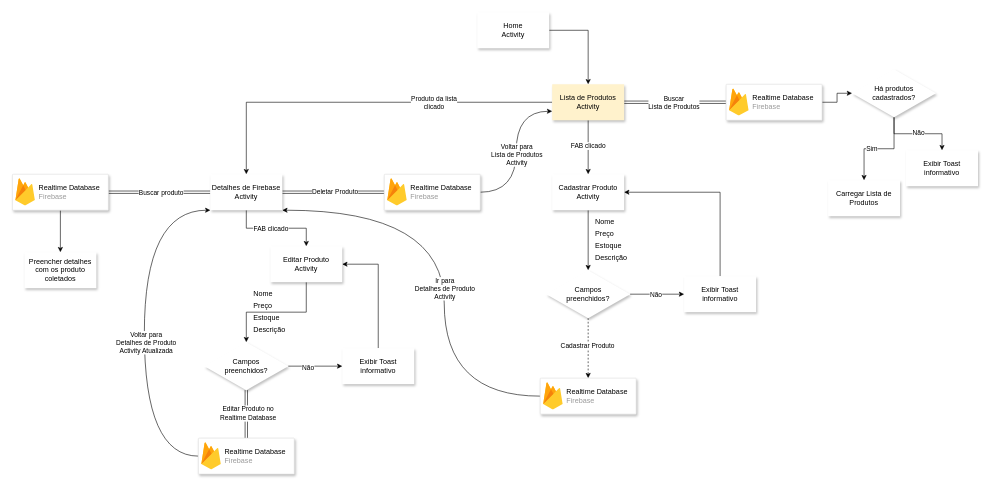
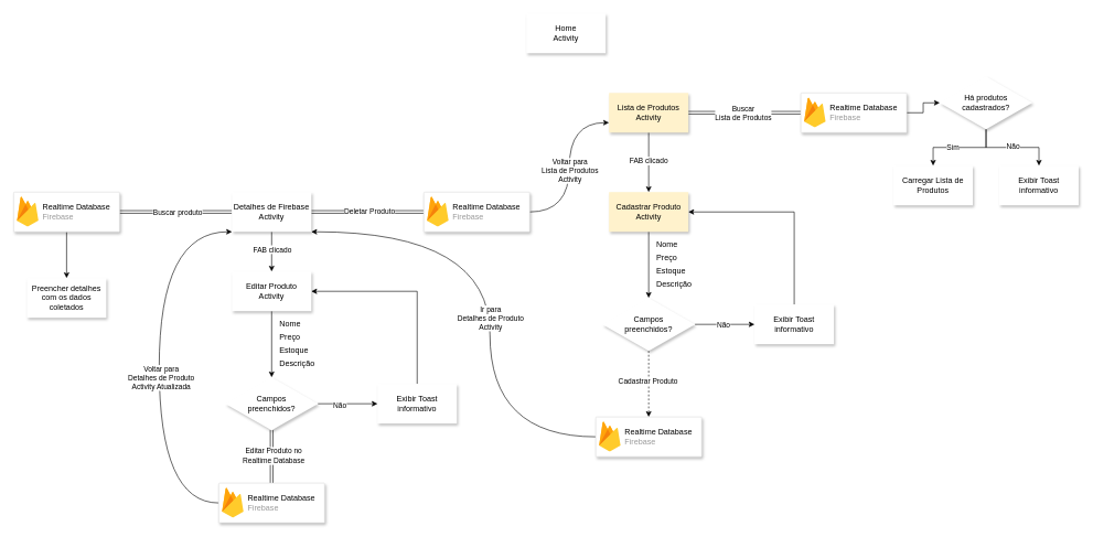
  <mxCell id="0" />
  <mxCell id="1" parent="0" />
- <mxCell id="2" value="" style="edgeStyle=orthogonalEdgeStyle;rounded=0;orthogonalLoop=1;jettySize=auto;html=1;" edge="1" parent="1" source="3" target="10"><mxGeometry relative="1" as="geometry" /></mxCell>
  <mxCell id="3" value="Home&lt;br&gt;Activity" style="rounded=0;whiteSpace=wrap;html=1;shadow=1;strokeColor=none;" vertex="1" parent="1"><mxGeometry x="795" y="20" width="120" height="60" as="geometry" /></mxCell>
- <mxCell id="4" style="edgeStyle=orthogonalEdgeStyle;rounded=0;orthogonalLoop=1;jettySize=auto;html=1;exitX=0;exitY=0.5;exitDx=0;exitDy=0;" edge="1" parent="1" source="10" target="17"><mxGeometry relative="1" as="geometry" /></mxCell>
- <mxCell id="5" value="Produto da lista&lt;br&gt;clicado" style="edgeLabel;html=1;align=center;verticalAlign=middle;resizable=0;points=[];" vertex="1" connectable="0" parent="4"><mxGeometry x="-0.373" relative="1" as="geometry"><mxPoint as="offset" /></mxGeometry></mxCell>
  <mxCell id="6" style="edgeStyle=orthogonalEdgeStyle;rounded=0;orthogonalLoop=1;jettySize=auto;html=1;entryX=0;entryY=0.5;entryDx=0;entryDy=0;shape=link;" edge="1" parent="1" source="10" target="28"><mxGeometry relative="1" as="geometry" /></mxCell>
  <mxCell id="7" value="Buscar&lt;br&gt;Lista de Produtos" style="edgeLabel;html=1;align=center;verticalAlign=middle;resizable=0;points=[];" vertex="1" connectable="0" parent="6"><mxGeometry x="-0.128" y="1" relative="1" as="geometry"><mxPoint x="8" y="1" as="offset" /></mxGeometry></mxCell>
  <mxCell id="8" style="edgeStyle=orthogonalEdgeStyle;rounded=0;orthogonalLoop=1;jettySize=auto;html=1;" edge="1" parent="1" source="10" target="21"><mxGeometry relative="1" as="geometry" /></mxCell>
  <mxCell id="9" value="FAB clicado" style="edgeLabel;html=1;align=center;verticalAlign=middle;resizable=0;points=[];" vertex="1" connectable="0" parent="8"><mxGeometry x="-0.066" y="-1" relative="1" as="geometry"><mxPoint as="offset" /></mxGeometry></mxCell>
  <mxCell id="10" value="Lista de Produtos&lt;br&gt;Activity" style="whiteSpace=wrap;html=1;rounded=0;shadow=1;strokeColor=none;fillColor=#fff2cc;" vertex="1" parent="1"><mxGeometry x="920" y="140" width="120" height="60" as="geometry" /></mxCell>
  <mxCell id="11" style="edgeStyle=orthogonalEdgeStyle;rounded=0;orthogonalLoop=1;jettySize=auto;html=1;shape=link;" edge="1" parent="1" source="17" target="34"><mxGeometry relative="1" as="geometry"><mxPoint x="170" y="320" as="targetPoint" /></mxGeometry></mxCell>
  <mxCell id="12" value="Buscar produto" style="edgeLabel;html=1;align=center;verticalAlign=middle;resizable=0;points=[];" vertex="1" connectable="0" parent="11"><mxGeometry x="-0.028" relative="1" as="geometry"><mxPoint as="offset" /></mxGeometry></mxCell>
  <mxCell id="13" value="" style="edgeStyle=orthogonalEdgeStyle;rounded=0;orthogonalLoop=1;jettySize=auto;html=1;shape=link;" edge="1" parent="1" source="17" target="38"><mxGeometry relative="1" as="geometry" /></mxCell>
  <mxCell id="14" value="Deletar Produto" style="edgeLabel;html=1;align=center;verticalAlign=middle;resizable=0;points=[];" vertex="1" connectable="0" parent="13"><mxGeometry x="0.018" y="1" relative="1" as="geometry"><mxPoint as="offset" /></mxGeometry></mxCell>
  <mxCell id="15" value="" style="edgeStyle=orthogonalEdgeStyle;rounded=0;orthogonalLoop=1;jettySize=auto;html=1;" edge="1" parent="1" source="17" target="19"><mxGeometry relative="1" as="geometry" /></mxCell>
  <mxCell id="16" value="FAB clicado" style="edgeLabel;html=1;align=center;verticalAlign=middle;resizable=0;points=[];" vertex="1" connectable="0" parent="15"><mxGeometry x="-0.129" relative="1" as="geometry"><mxPoint as="offset" /></mxGeometry></mxCell>
  <mxCell id="17" value="Detalhes de Firebase&lt;br&gt;Activity" style="whiteSpace=wrap;html=1;rounded=0;strokeColor=none;shadow=1;" vertex="1" parent="1"><mxGeometry x="350" y="290" width="120" height="60" as="geometry" /></mxCell>
  <mxCell id="18" value="" style="edgeStyle=orthogonalEdgeStyle;rounded=0;orthogonalLoop=1;jettySize=auto;html=1;" edge="1" parent="1" source="19" target="44"><mxGeometry relative="1" as="geometry"><mxPoint x="410" y="540" as="targetPoint" /></mxGeometry></mxCell>
- <mxCell id="19" value="Editar Produto&lt;br&gt;Activity" style="whiteSpace=wrap;html=1;rounded=0;shadow=1;strokeColor=none;" vertex="1" parent="1"><mxGeometry x="450" y="410" width="120" height="60" as="geometry" /></mxCell>
+ <mxCell id="19" value="Editar Produto&lt;br&gt;Activity" style="whiteSpace=wrap;html=1;rounded=0;shadow=1;strokeColor=none;" vertex="1" parent="1"><mxGeometry x="350" y="410" width="120" height="60" as="geometry" /></mxCell>
  <mxCell id="20" style="edgeStyle=orthogonalEdgeStyle;rounded=0;orthogonalLoop=1;jettySize=auto;html=1;" edge="1" parent="1" source="21" target="57"><mxGeometry relative="1" as="geometry" /></mxCell>
- <mxCell id="21" value="Cadastrar Produto&lt;br&gt;Activity" style="whiteSpace=wrap;html=1;rounded=0;shadow=1;strokeColor=none;" vertex="1" parent="1"><mxGeometry x="920" y="290" width="120" height="60" as="geometry" /></mxCell>
+ <mxCell id="21" value="Cadastrar Produto&lt;br&gt;Activity" style="whiteSpace=wrap;html=1;rounded=0;shadow=1;strokeColor=none;fillColor=#fff2cc;" vertex="1" parent="1"><mxGeometry x="920" y="290" width="120" height="60" as="geometry" /></mxCell>
  <mxCell id="22" style="edgeStyle=orthogonalEdgeStyle;rounded=0;orthogonalLoop=1;jettySize=auto;html=1;" edge="1" parent="1" source="26" target="30"><mxGeometry relative="1" as="geometry" /></mxCell>
  <mxCell id="23" value="Sim" style="edgeLabel;html=1;align=center;verticalAlign=middle;resizable=0;points=[];" vertex="1" connectable="0" parent="22"><mxGeometry x="0.161" relative="1" as="geometry"><mxPoint as="offset" /></mxGeometry></mxCell>
  <mxCell id="24" style="edgeStyle=orthogonalEdgeStyle;rounded=0;orthogonalLoop=1;jettySize=auto;html=1;" edge="1" parent="1" source="26" target="31"><mxGeometry relative="1" as="geometry" /></mxCell>
  <mxCell id="25" value="Não" style="edgeLabel;html=1;align=center;verticalAlign=middle;resizable=0;points=[];" vertex="1" connectable="0" parent="24"><mxGeometry x="0.013" y="2" relative="1" as="geometry"><mxPoint as="offset" /></mxGeometry></mxCell>
  <mxCell id="26" value="Há produtos cadastrados?" style="rhombus;whiteSpace=wrap;html=1;rounded=0;shadow=1;strokeColor=none;" vertex="1" parent="1"><mxGeometry x="1420" y="115" width="140" height="80" as="geometry" /></mxCell>
  <mxCell id="27" value="" style="edgeStyle=orthogonalEdgeStyle;rounded=0;orthogonalLoop=1;jettySize=auto;html=1;" edge="1" parent="1" source="28" target="26"><mxGeometry relative="1" as="geometry" /></mxCell>
  <mxCell id="28" value="" style="strokeColor=#dddddd;shadow=1;strokeWidth=1;rounded=1;absoluteArcSize=1;arcSize=2;" vertex="1" parent="1"><mxGeometry x="1210" y="140" width="160" height="60" as="geometry" /></mxCell>
  <mxCell id="29" value="&lt;font color=&quot;#000000&quot;&gt;Realtime Database&lt;/font&gt;&lt;br&gt;Firebase" style="sketch=0;dashed=0;connectable=0;html=1;fillColor=#5184F3;strokeColor=none;shape=mxgraph.gcp2.firebase;part=1;labelPosition=right;verticalLabelPosition=middle;align=left;verticalAlign=middle;spacingLeft=5;fontColor=#999999;fontSize=12;" vertex="1" parent="28"><mxGeometry width="32.4" height="45" relative="1" as="geometry"><mxPoint x="5" y="7" as="offset" /></mxGeometry></mxCell>
- <mxCell id="30" value="Carregar Lista de Produtos" style="rounded=0;whiteSpace=wrap;html=1;shadow=1;strokeColor=none;" vertex="1" parent="1"><mxGeometry x="1380" y="300" width="120" height="60" as="geometry" /></mxCell>
+ <mxCell id="30" value="Carregar Lista de Produtos" style="rounded=0;whiteSpace=wrap;html=1;shadow=1;strokeColor=none;" vertex="1" parent="1"><mxGeometry x="1350" y="250" width="120" height="60" as="geometry" /></mxCell>
  <mxCell id="31" value="Exibir Toast informativo" style="rounded=0;whiteSpace=wrap;html=1;shadow=1;strokeColor=none;" vertex="1" parent="1"><mxGeometry x="1510" y="250" width="120" height="60" as="geometry" /></mxCell>
  <mxCell id="32" value="" style="edgeStyle=orthogonalEdgeStyle;rounded=0;orthogonalLoop=1;jettySize=auto;html=1;" edge="1" parent="1" source="34" target="33"><mxGeometry relative="1" as="geometry"><mxPoint x="100" y="350" as="sourcePoint" /></mxGeometry></mxCell>
- <mxCell id="33" value="Preencher detalhes com os produto coletados" style="rounded=0;whiteSpace=wrap;html=1;shadow=1;strokeColor=none;" vertex="1" parent="1"><mxGeometry x="40" y="420" width="120" height="60" as="geometry" /></mxCell>
+ <mxCell id="33" value="Preencher detalhes com os dados coletados" style="rounded=0;whiteSpace=wrap;html=1;shadow=1;strokeColor=none;" vertex="1" parent="1"><mxGeometry x="40" y="420" width="120" height="60" as="geometry" /></mxCell>
  <mxCell id="34" value="" style="strokeColor=#dddddd;shadow=1;strokeWidth=1;rounded=1;absoluteArcSize=1;arcSize=2;" vertex="1" parent="1"><mxGeometry x="20" y="290" width="160" height="60" as="geometry" /></mxCell>
  <mxCell id="35" value="&lt;font color=&quot;#000000&quot;&gt;Realtime Database&lt;/font&gt;&lt;br&gt;Firebase" style="sketch=0;dashed=0;connectable=0;html=1;fillColor=#5184F3;strokeColor=none;shape=mxgraph.gcp2.firebase;part=1;labelPosition=right;verticalLabelPosition=middle;align=left;verticalAlign=middle;spacingLeft=5;fontColor=#999999;fontSize=12;" vertex="1" parent="34"><mxGeometry width="32.4" height="45" relative="1" as="geometry"><mxPoint x="5" y="7" as="offset" /></mxGeometry></mxCell>
  <mxCell id="36" style="edgeStyle=orthogonalEdgeStyle;rounded=0;orthogonalLoop=1;jettySize=auto;html=1;entryX=0;entryY=0.75;entryDx=0;entryDy=0;curved=1;" edge="1" parent="1" source="38" target="10"><mxGeometry relative="1" as="geometry" /></mxCell>
  <mxCell id="37" value="Voltar para&lt;br&gt;Lista de Produtos&lt;br&gt;Activity" style="edgeLabel;html=1;align=center;verticalAlign=middle;resizable=0;points=[];" vertex="1" connectable="0" parent="36"><mxGeometry x="-0.036" relative="1" as="geometry"><mxPoint as="offset" /></mxGeometry></mxCell>
  <mxCell id="38" value="" style="strokeColor=#dddddd;shadow=1;strokeWidth=1;rounded=1;absoluteArcSize=1;arcSize=2;" vertex="1" parent="1"><mxGeometry x="640" y="290" width="160" height="60" as="geometry" /></mxCell>
  <mxCell id="39" value="&lt;font color=&quot;#000000&quot;&gt;Realtime Database&lt;/font&gt;&lt;br&gt;Firebase" style="sketch=0;dashed=0;connectable=0;html=1;fillColor=#5184F3;strokeColor=none;shape=mxgraph.gcp2.firebase;part=1;labelPosition=right;verticalLabelPosition=middle;align=left;verticalAlign=middle;spacingLeft=5;fontColor=#999999;fontSize=12;" vertex="1" parent="38"><mxGeometry width="32.4" height="45" relative="1" as="geometry"><mxPoint x="5" y="7" as="offset" /></mxGeometry></mxCell>
  <mxCell id="40" value="" style="edgeStyle=orthogonalEdgeStyle;rounded=0;orthogonalLoop=1;jettySize=auto;html=1;" edge="1" parent="1" source="44" target="50"><mxGeometry relative="1" as="geometry" /></mxCell>
  <mxCell id="41" value="Não" style="edgeLabel;html=1;align=center;verticalAlign=middle;resizable=0;points=[];" vertex="1" connectable="0" parent="40"><mxGeometry x="-0.29" y="-2" relative="1" as="geometry"><mxPoint as="offset" /></mxGeometry></mxCell>
  <mxCell id="42" value="" style="edgeStyle=orthogonalEdgeStyle;rounded=0;orthogonalLoop=1;jettySize=auto;html=1;shape=link;" edge="1" parent="1" source="44" target="53"><mxGeometry relative="1" as="geometry" /></mxCell>
  <mxCell id="43" value="Editar Produto no&lt;br&gt;Realtime Database" style="edgeLabel;html=1;align=center;verticalAlign=middle;resizable=0;points=[];" vertex="1" connectable="0" parent="42"><mxGeometry x="-0.06" y="2" relative="1" as="geometry"><mxPoint as="offset" /></mxGeometry></mxCell>
  <mxCell id="44" value="Campos&lt;br&gt;preenchidos?" style="rhombus;whiteSpace=wrap;html=1;rounded=0;shadow=1;strokeColor=none;" vertex="1" parent="1"><mxGeometry x="340" y="570" width="140" height="80" as="geometry" /></mxCell>
  <mxCell id="45" value="Nome" style="text;html=1;align=left;verticalAlign=middle;whiteSpace=wrap;rounded=0;" vertex="1" parent="1"><mxGeometry x="420" y="480" width="60" height="20" as="geometry" /></mxCell>
  <mxCell id="46" value="Preço" style="text;html=1;align=left;verticalAlign=middle;whiteSpace=wrap;rounded=0;" vertex="1" parent="1"><mxGeometry x="420" y="500" width="60" height="20" as="geometry" /></mxCell>
  <mxCell id="47" value="Estoque" style="text;html=1;align=left;verticalAlign=middle;whiteSpace=wrap;rounded=0;" vertex="1" parent="1"><mxGeometry x="420" y="520" width="60" height="20" as="geometry" /></mxCell>
  <mxCell id="48" value="Descrição" style="text;html=1;align=left;verticalAlign=middle;whiteSpace=wrap;rounded=0;" vertex="1" parent="1"><mxGeometry x="420" y="540" width="60" height="20" as="geometry" /></mxCell>
  <mxCell id="49" style="edgeStyle=orthogonalEdgeStyle;rounded=0;orthogonalLoop=1;jettySize=auto;html=1;entryX=1;entryY=0.5;entryDx=0;entryDy=0;" edge="1" parent="1" source="50" target="19"><mxGeometry relative="1" as="geometry"><Array as="points"><mxPoint x="630" y="440" /></Array></mxGeometry></mxCell>
  <mxCell id="50" value="Exibir Toast informativo" style="whiteSpace=wrap;html=1;rounded=0;shadow=1;strokeColor=none;" vertex="1" parent="1"><mxGeometry x="570" y="580" width="120" height="60" as="geometry" /></mxCell>
  <mxCell id="51" style="edgeStyle=orthogonalEdgeStyle;rounded=0;orthogonalLoop=1;jettySize=auto;html=1;entryX=0;entryY=1;entryDx=0;entryDy=0;curved=1;" edge="1" parent="1" source="53" target="17"><mxGeometry relative="1" as="geometry"><Array as="points"><mxPoint x="240" y="760" /><mxPoint x="240" y="350" /></Array></mxGeometry></mxCell>
  <mxCell id="52" value="Voltar para&lt;br&gt;Detalhes de Produto&lt;br&gt;Activity Atualizada" style="edgeLabel;html=1;align=center;verticalAlign=middle;resizable=0;points=[];" vertex="1" connectable="0" parent="51"><mxGeometry x="-0.081" y="-2" relative="1" as="geometry"><mxPoint as="offset" /></mxGeometry></mxCell>
  <mxCell id="53" value="" style="strokeColor=#dddddd;shadow=1;strokeWidth=1;rounded=1;absoluteArcSize=1;arcSize=2;" vertex="1" parent="1"><mxGeometry x="330" y="730" width="160" height="60" as="geometry" /></mxCell>
  <mxCell id="54" value="&lt;font color=&quot;#000000&quot;&gt;Realtime Database&lt;/font&gt;&lt;br&gt;Firebase" style="sketch=0;dashed=0;connectable=0;html=1;fillColor=#5184F3;strokeColor=none;shape=mxgraph.gcp2.firebase;part=1;labelPosition=right;verticalLabelPosition=middle;align=left;verticalAlign=middle;spacingLeft=5;fontColor=#999999;fontSize=12;" vertex="1" parent="53"><mxGeometry width="32.4" height="45" relative="1" as="geometry"><mxPoint x="5" y="7" as="offset" /></mxGeometry></mxCell>
  <mxCell id="55" value="" style="edgeStyle=orthogonalEdgeStyle;rounded=0;orthogonalLoop=1;jettySize=auto;html=1;dashed=1;" edge="1" parent="1" source="57" target="68"><mxGeometry relative="1" as="geometry" /></mxCell>
  <mxCell id="56" value="Cadastrar Produto" style="edgeLabel;html=1;align=center;verticalAlign=middle;resizable=0;points=[];" vertex="1" connectable="0" parent="55"><mxGeometry x="-0.097" y="-2" relative="1" as="geometry"><mxPoint as="offset" /></mxGeometry></mxCell>
  <mxCell id="57" value="Campos&lt;br&gt;preenchidos?" style="rhombus;whiteSpace=wrap;html=1;rounded=0;shadow=1;strokeColor=none;" vertex="1" parent="1"><mxGeometry x="910" y="450" width="140" height="80" as="geometry" /></mxCell>
  <mxCell id="58" value="Nome" style="text;html=1;align=left;verticalAlign=middle;whiteSpace=wrap;rounded=0;" vertex="1" parent="1"><mxGeometry x="990" y="360" width="60" height="20" as="geometry" /></mxCell>
  <mxCell id="59" value="Preço" style="text;html=1;align=left;verticalAlign=middle;whiteSpace=wrap;rounded=0;" vertex="1" parent="1"><mxGeometry x="990" y="380" width="60" height="20" as="geometry" /></mxCell>
  <mxCell id="60" value="Estoque" style="text;html=1;align=left;verticalAlign=middle;whiteSpace=wrap;rounded=0;" vertex="1" parent="1"><mxGeometry x="990" y="400" width="60" height="20" as="geometry" /></mxCell>
  <mxCell id="61" value="Descrição" style="text;html=1;align=left;verticalAlign=middle;whiteSpace=wrap;rounded=0;" vertex="1" parent="1"><mxGeometry x="990" y="420" width="60" height="20" as="geometry" /></mxCell>
  <mxCell id="62" value="" style="edgeStyle=orthogonalEdgeStyle;rounded=0;orthogonalLoop=1;jettySize=auto;html=1;exitX=1;exitY=0.5;exitDx=0;exitDy=0;" edge="1" parent="1" target="65" source="57"><mxGeometry relative="1" as="geometry"><mxPoint x="1110" y="580" as="sourcePoint" /></mxGeometry></mxCell>
  <mxCell id="63" value="Não" style="edgeLabel;html=1;align=center;verticalAlign=middle;resizable=0;points=[];" vertex="1" connectable="0" parent="62"><mxGeometry x="-0.073" relative="1" as="geometry"><mxPoint as="offset" /></mxGeometry></mxCell>
  <mxCell id="64" style="rounded=0;orthogonalLoop=1;jettySize=auto;html=1;entryX=1;entryY=0.5;entryDx=0;entryDy=0;edgeStyle=orthogonalEdgeStyle;exitX=0.5;exitY=0;exitDx=0;exitDy=0;" edge="1" parent="1" source="65" target="21"><mxGeometry relative="1" as="geometry"><mxPoint x="1050" y="330" as="targetPoint" /></mxGeometry></mxCell>
  <mxCell id="65" value="Exibir Toast informativo" style="whiteSpace=wrap;html=1;rounded=0;shadow=1;strokeColor=none;" vertex="1" parent="1"><mxGeometry x="1140" y="460" width="120" height="60" as="geometry" /></mxCell>
  <mxCell id="66" style="edgeStyle=orthogonalEdgeStyle;rounded=0;orthogonalLoop=1;jettySize=auto;html=1;entryX=1;entryY=1;entryDx=0;entryDy=0;curved=1;" edge="1" parent="1" source="68" target="17"><mxGeometry relative="1" as="geometry"><Array as="points"><mxPoint x="740" y="660" /><mxPoint x="740" y="350" /></Array></mxGeometry></mxCell>
  <mxCell id="67" value="Ir para&lt;br&gt;Detalhes de Produto&lt;br&gt;Activity" style="edgeLabel;html=1;align=center;verticalAlign=middle;resizable=0;points=[];" vertex="1" connectable="0" parent="66"><mxGeometry x="-0.081" relative="1" as="geometry"><mxPoint as="offset" /></mxGeometry></mxCell>
  <mxCell id="68" value="" style="strokeColor=#dddddd;shadow=1;strokeWidth=1;rounded=1;absoluteArcSize=1;arcSize=2;" vertex="1" parent="1"><mxGeometry x="900" y="630" width="160" height="60" as="geometry" /></mxCell>
  <mxCell id="69" value="&lt;font color=&quot;#000000&quot;&gt;Realtime Database&lt;/font&gt;&lt;br&gt;Firebase" style="sketch=0;dashed=0;connectable=0;html=1;fillColor=#5184F3;strokeColor=none;shape=mxgraph.gcp2.firebase;part=1;labelPosition=right;verticalLabelPosition=middle;align=left;verticalAlign=middle;spacingLeft=5;fontColor=#999999;fontSize=12;" vertex="1" parent="68"><mxGeometry width="32.4" height="45" relative="1" as="geometry"><mxPoint x="5" y="7" as="offset" /></mxGeometry></mxCell>
